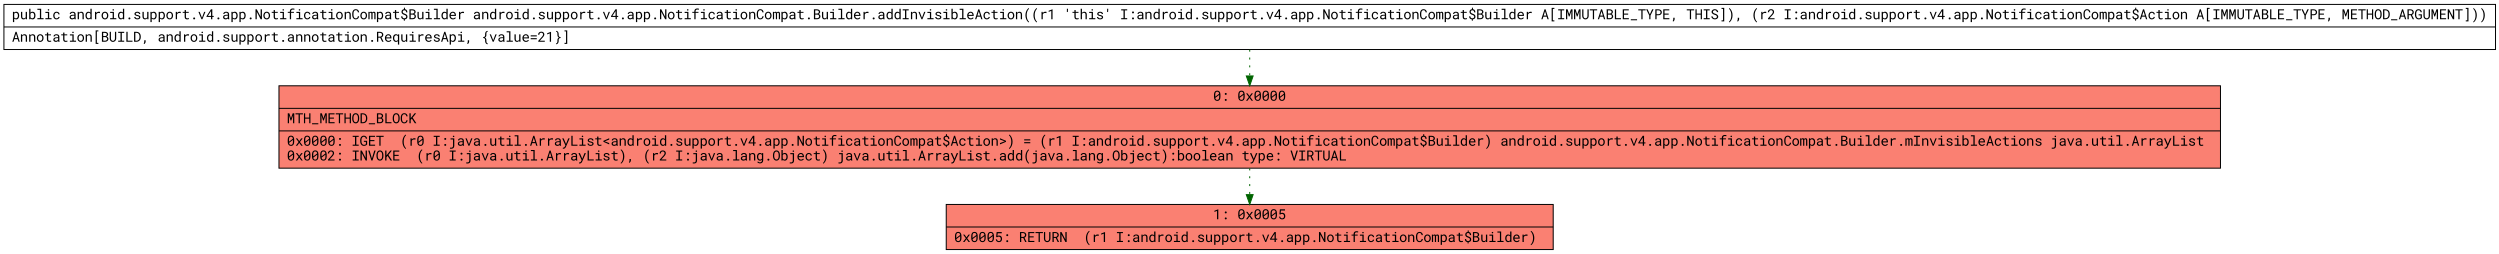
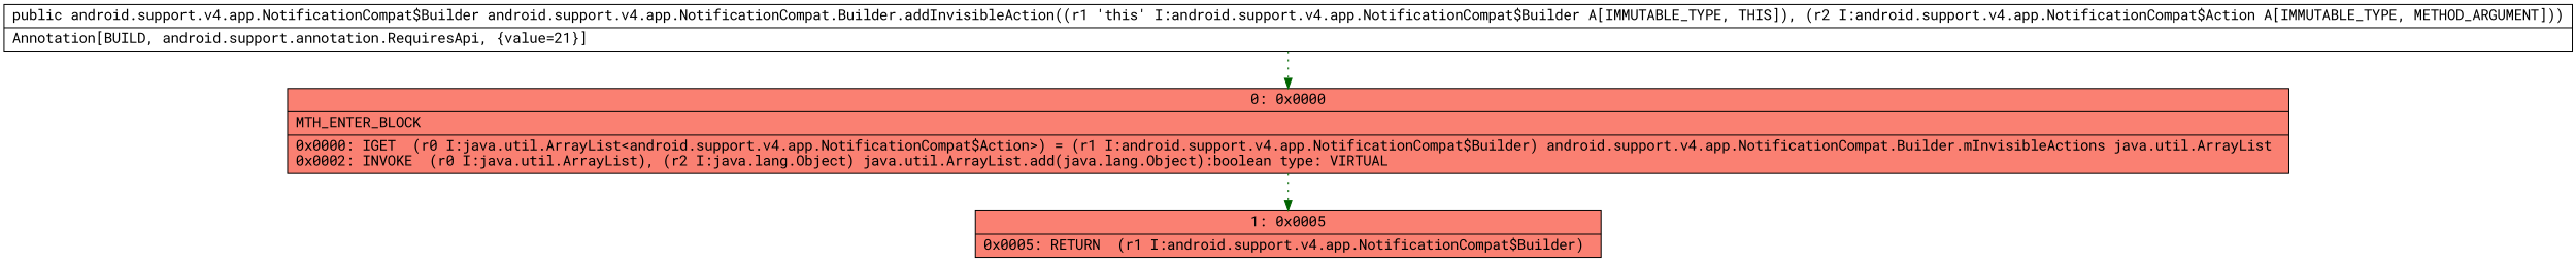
  digraph {
    fontname="Roboto Mono"
    node [shape=record style=filled fillcolor=salmon fontname="Roboto Mono"]
    edge [color=darkgreen style=dotted fontname="Roboto Mono"]
-   n1 [label="{0\:\ 0x0000|MTH_METHOD_BLOCK\l|0x0000: IGET  (r0 I:java.util.ArrayList\<android.support.v4.app.NotificationCompat$Action\>) = (r1 I:android.support.v4.app.NotificationCompat$Builder) android.support.v4.app.NotificationCompat.Builder.mInvisibleActions java.util.ArrayList \l0x0002: INVOKE  (r0 I:java.util.ArrayList), (r2 I:java.lang.Object) java.util.ArrayList.add(java.lang.Object):boolean type: VIRTUAL \l}"]
+   n1 [label="{0\:\ 0x0000|MTH_ENTER_BLOCK\l|0x0000: IGET  (r0 I:java.util.ArrayList\<android.support.v4.app.NotificationCompat$Action\>) = (r1 I:android.support.v4.app.NotificationCompat$Builder) android.support.v4.app.NotificationCompat.Builder.mInvisibleActions java.util.ArrayList \l0x0002: INVOKE  (r0 I:java.util.ArrayList), (r2 I:java.lang.Object) java.util.ArrayList.add(java.lang.Object):boolean type: VIRTUAL \l}"]
    n2 [label="{1\:\ 0x0005|0x0005: RETURN  (r1 I:android.support.v4.app.NotificationCompat$Builder) \l}"]
    n3 [label="{public android.support.v4.app.NotificationCompat$Builder android.support.v4.app.NotificationCompat.Builder.addInvisibleAction((r1 'this' I:android.support.v4.app.NotificationCompat$Builder A[IMMUTABLE_TYPE, THIS]), (r2 I:android.support.v4.app.NotificationCompat$Action A[IMMUTABLE_TYPE, METHOD_ARGUMENT]))  | Annotation[BUILD, android.support.annotation.RequiresApi, \{value=21\}]\l}" fillcolor=white]
    n1 -> n2
    n3 -> n1
  }
